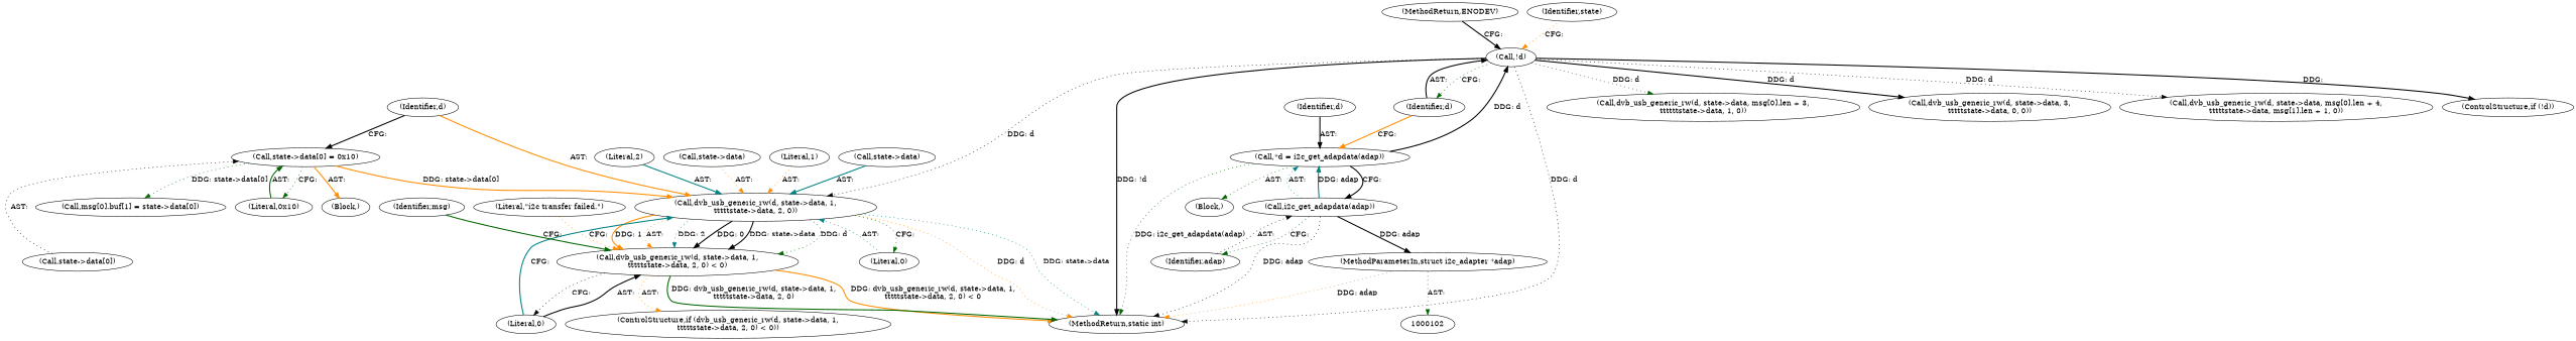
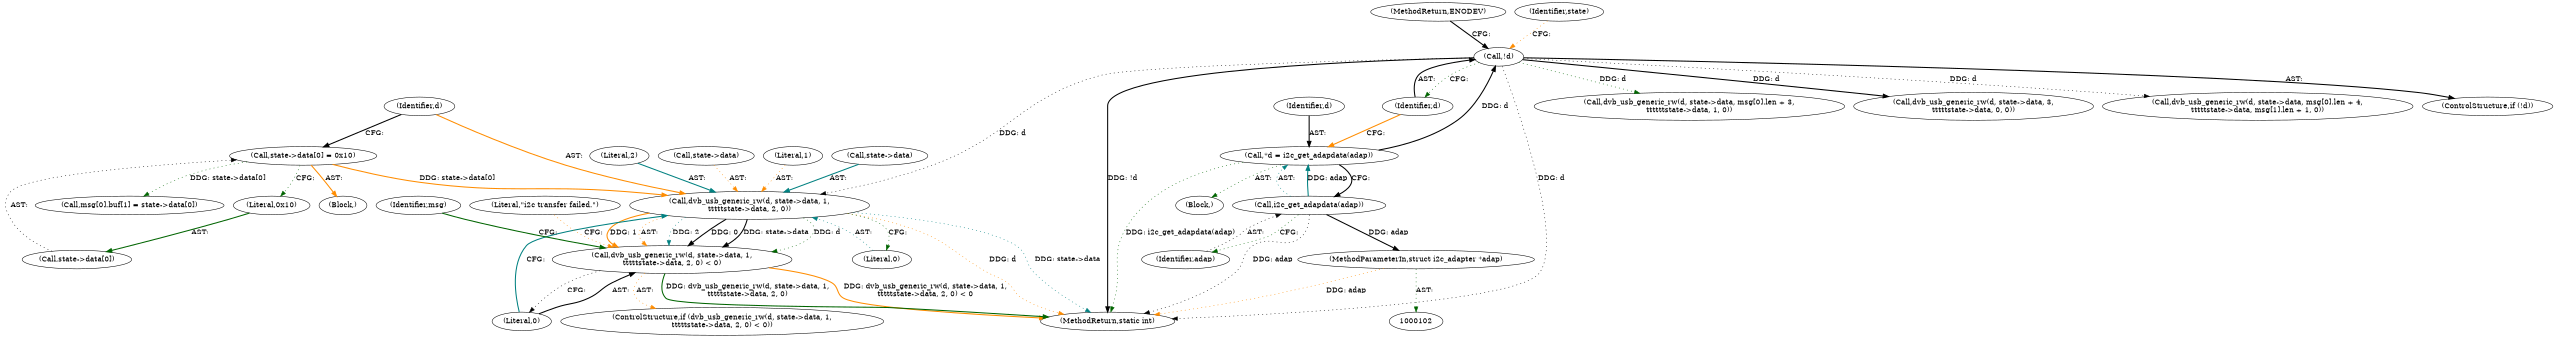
  digraph {
    edge [color=black style=dotted]
    n1 [label="(Call,dvb_usb_generic_rw(d, state->data, 1,\n\t\t\t\t\tstate->data, 2, 0))"]
    n2 [label="(Call,dvb_usb_generic_rw(d, state->data, 1,\n\t\t\t\t\tstate->data, 2, 0) < 0)"]
    n3 [label="(MethodReturn,static int)"]
    n4 [label="(Literal,0)"]
    n5 [label="(Literal,0)"]
    n6 [label="(ControlStructure,if (dvb_usb_generic_rw(d, state->data, 1,\n\t\t\t\t\tstate->data, 2, 0) < 0))"]
    n7 [label="(Call,!d)"]
    n8 [label="(Call,dvb_usb_generic_rw(d, state->data, msg[0].len + 3,\n\t\t\t\t\t\tstate->data, 1, 0))"]
    n9 [label="(Call,dvb_usb_generic_rw(d, state->data, 3,\n\t\t\t\t\tstate->data, 0, 0))"]
    n10 [label="(Identifier,d)"]
    n11 [label="(Call,dvb_usb_generic_rw(d, state->data, msg[0].len + 4,\n\t\t\t\t\tstate->data, msg[1].len + 1, 0))"]
    n12 [label="(ControlStructure,if (!d))"]
    n13 [label="(Call,*d = i2c_get_adapdata(adap))"]
    n14 [label="(Call,i2c_get_adapdata(adap))"]
    n15 [label="(Block,)"]
    n16 [label="(Identifier,adap)"]
    n17 [label="(MethodParameterIn,struct i2c_adapter *adap)"]
    1000102
    n19 [label="(Call,state->data[0] = 0x10)"]
    n20 [label="(Call,msg[0].buf[1] = state->data[0])"]
    n21 [label="(Literal,0x10)"]
    n22 [label="(Block,)"]
    n23 [label="(Identifier,d)"]
    n24 [label="(Call,state->data)"]
    n25 [label="(Identifier,msg)"]
    n26 [label="(Literal,1)"]
    n27 [label="(Literal,\"i2c transfer failed.\")"]
    n28 [label="(MethodReturn,ENODEV)"]
    n29 [label="(Call,state->data)"]
    n30 [label="(Call,state->data[0])"]
    n31 [label="(Identifier,d)"]
    n32 [label="(Literal,2)"]
    n33 [label="(Identifier,state)"]
    n1 -> n2 [color=darkorange label="AST: "]
    n1 -> n2 [color=teal label="DDG: 2"]
    n1 -> n2 [label="DDG: 0" style=bold]
    n1 -> n2 [label="DDG: state->data" style=bold]
    n1 -> n2 [color=darkgreen label="DDG: d"]
    n1 -> n2 [color=darkorange label="DDG: 1" style=bold]
    n1 -> n3 [color=darkorange label="DDG: d"]
    n1 -> n3 [color=teal label="DDG: state->data"]
    n1 -> n4 [color=darkgreen label="CFG: "]
    n2 -> n3 [color=darkorange label="DDG: dvb_usb_generic_rw(d, state->data, 1,\n\t\t\t\t\tstate->data, 2, 0) < 0" style=bold]
    n2 -> n3 [color=darkgreen label="DDG: dvb_usb_generic_rw(d, state->data, 1,\n\t\t\t\t\tstate->data, 2, 0)" style=bold]
    n2 -> n5 [label="CFG: "]
    n2 -> n6 [color=darkorange label="AST: "]
    n4 -> n1 [color=teal label="AST: "]
    n5 -> n1 [color=teal label="CFG: " style=bold]
    n5 -> n2 [label="AST: " style=bold]
    n7 -> n1 [label="DDG: d"]
    n7 -> n3 [label="DDG: !d" style=bold]
    n7 -> n3 [label="DDG: d"]
    n7 -> n8 [color=darkgreen label="DDG: d"]
    n7 -> n9 [label="DDG: d" style=bold]
    n7 -> n10 [color=darkgreen label="CFG: "]
    n7 -> n11 [label="DDG: d"]
-   n7 -> n12 [label="DDG: " style=bold]
+   n7 -> n12 [label="AST: " style=bold]
    n10 -> n7 [label="AST: " style=bold]
    n10 -> n13 [color=darkorange label="CFG: " style=bold]
    n13 -> n3 [color=darkgreen label="DDG: i2c_get_adapdata(adap)"]
    n13 -> n7 [label="DDG: d" style=bold]
    n13 -> n14 [label="CFG: " style=bold]
    n13 -> n15 [color=darkgreen label="AST: "]
    n14 -> n3 [label="DDG: adap"]
    n14 -> n13 [color=teal label="AST: "]
    n14 -> n13 [color=teal label="DDG: adap" style=bold]
    n14 -> n16 [color=darkgreen label="CFG: "]
    n14 -> n17 [label="DDG: adap" style=bold]
    n16 -> n14 [label="AST: "]
    n17 -> n3 [color=darkorange label="DDG: adap"]
    n17 -> 1000102 [color=darkgreen label="AST: "]
    n19 -> n1 [color=darkorange label="DDG: state->data[0]" style=bold]
    n19 -> n20 [color=darkgreen label="DDG: state->data[0]"]
    n19 -> n21 [color=darkgreen label="CFG: "]
    n19 -> n22 [color=darkorange label="AST: " style=bold]
-   n21 -> n19 [color=darkgreen label="AST: " style=bold]
+   n21 -> n30 [color=darkgreen label="AST: " style=bold]
    n23 -> n13 [label="AST: " style=bold]
    n24 -> n1 [color=darkorange label="AST: "]
    n25 -> n2 [color=darkgreen label="CFG: " style=bold]
    n26 -> n1 [color=darkorange label="AST: "]
    n27 -> n2 [color=darkorange label="CFG: "]
    n28 -> n7 [label="CFG: " style=bold]
    n29 -> n1 [color=teal label="AST: " style=bold]
    n30 -> n19 [label="AST: "]
    n31 -> n1 [color=darkorange label="AST: " style=bold]
    n31 -> n19 [label="CFG: " style=bold]
    n32 -> n1 [color=teal label="AST: " style=bold]
    n33 -> n7 [color=darkorange label="CFG: "]
  }
